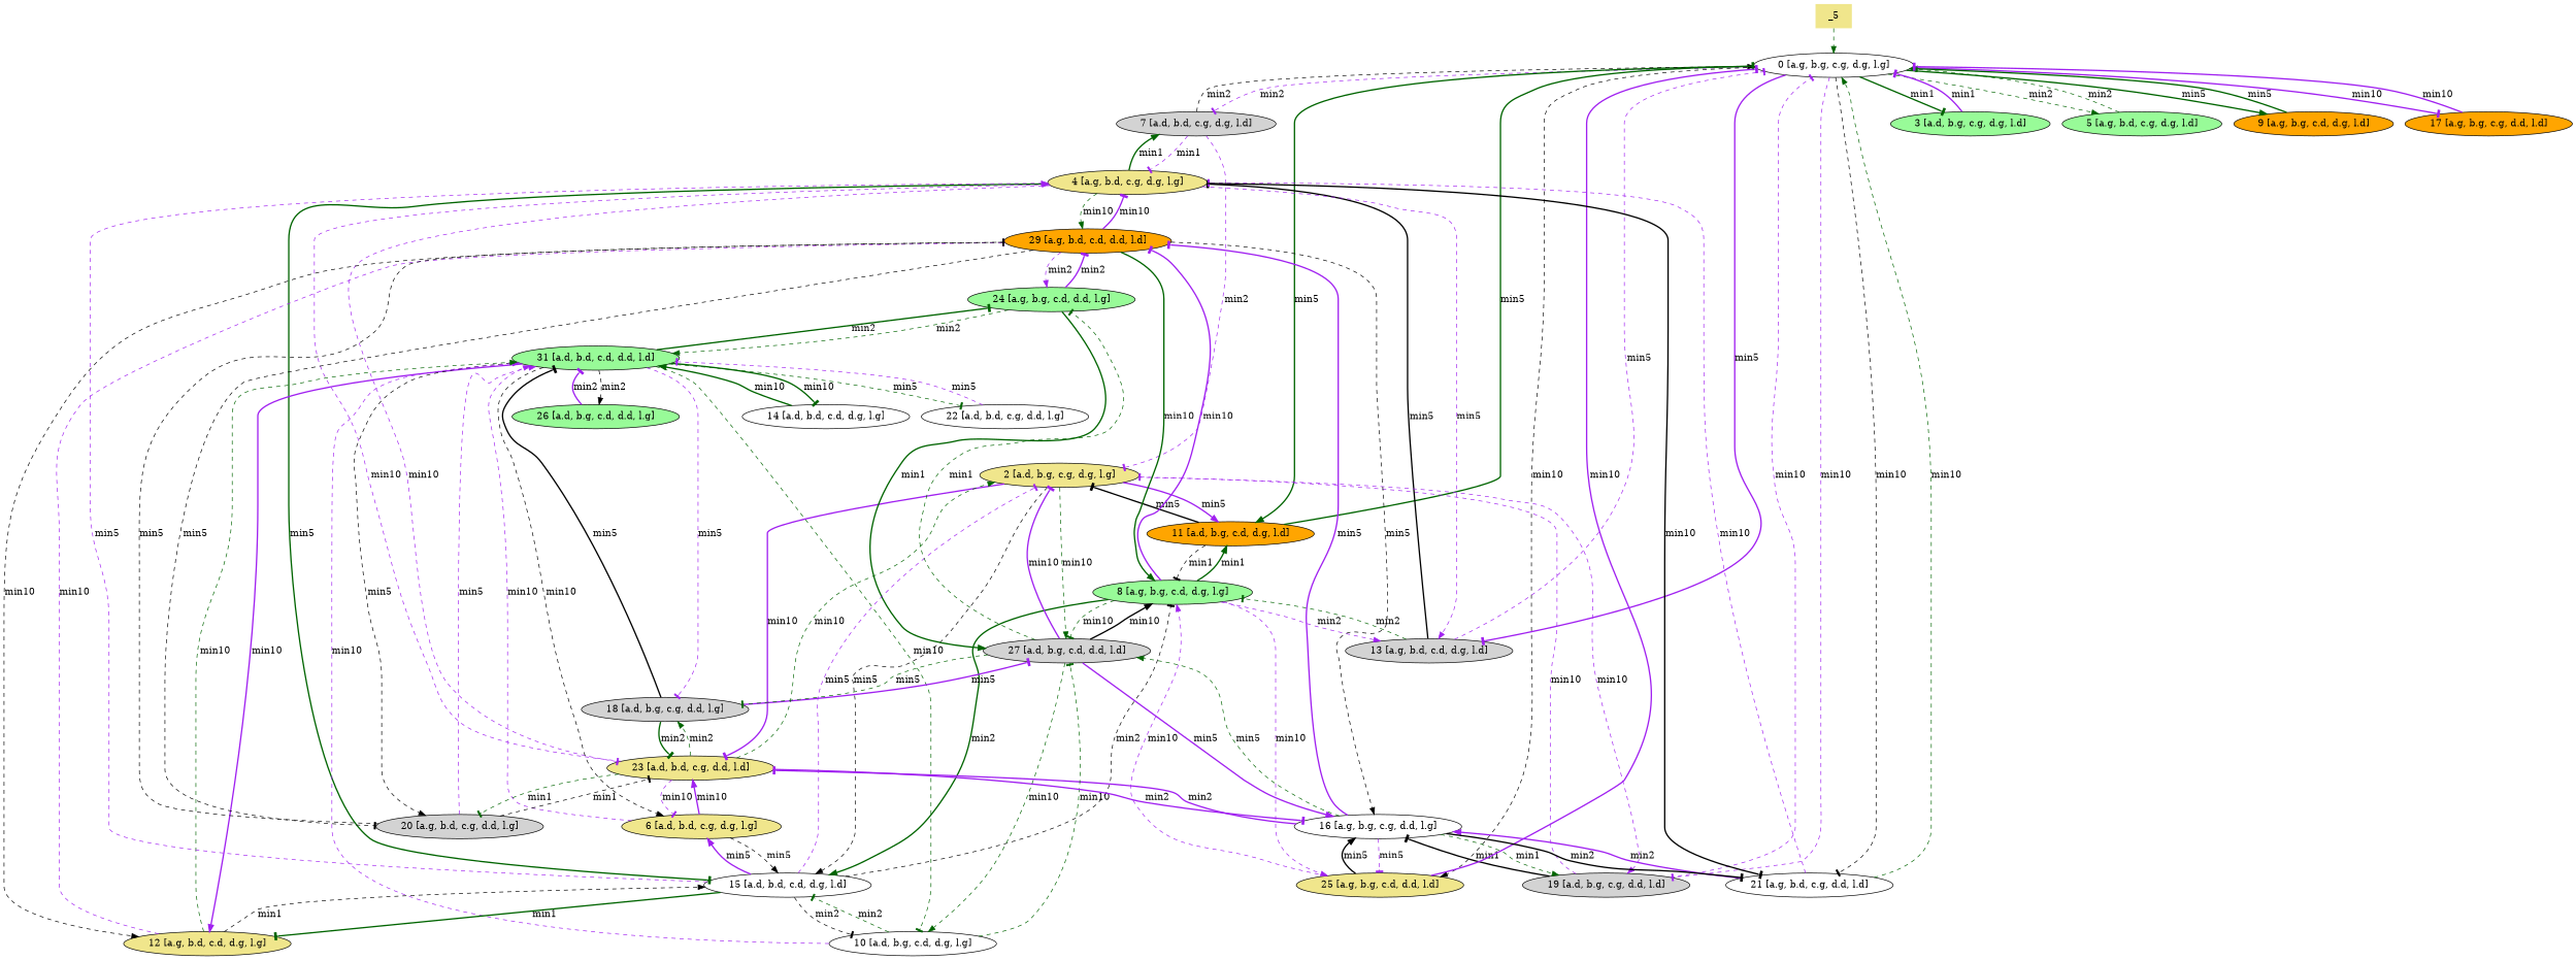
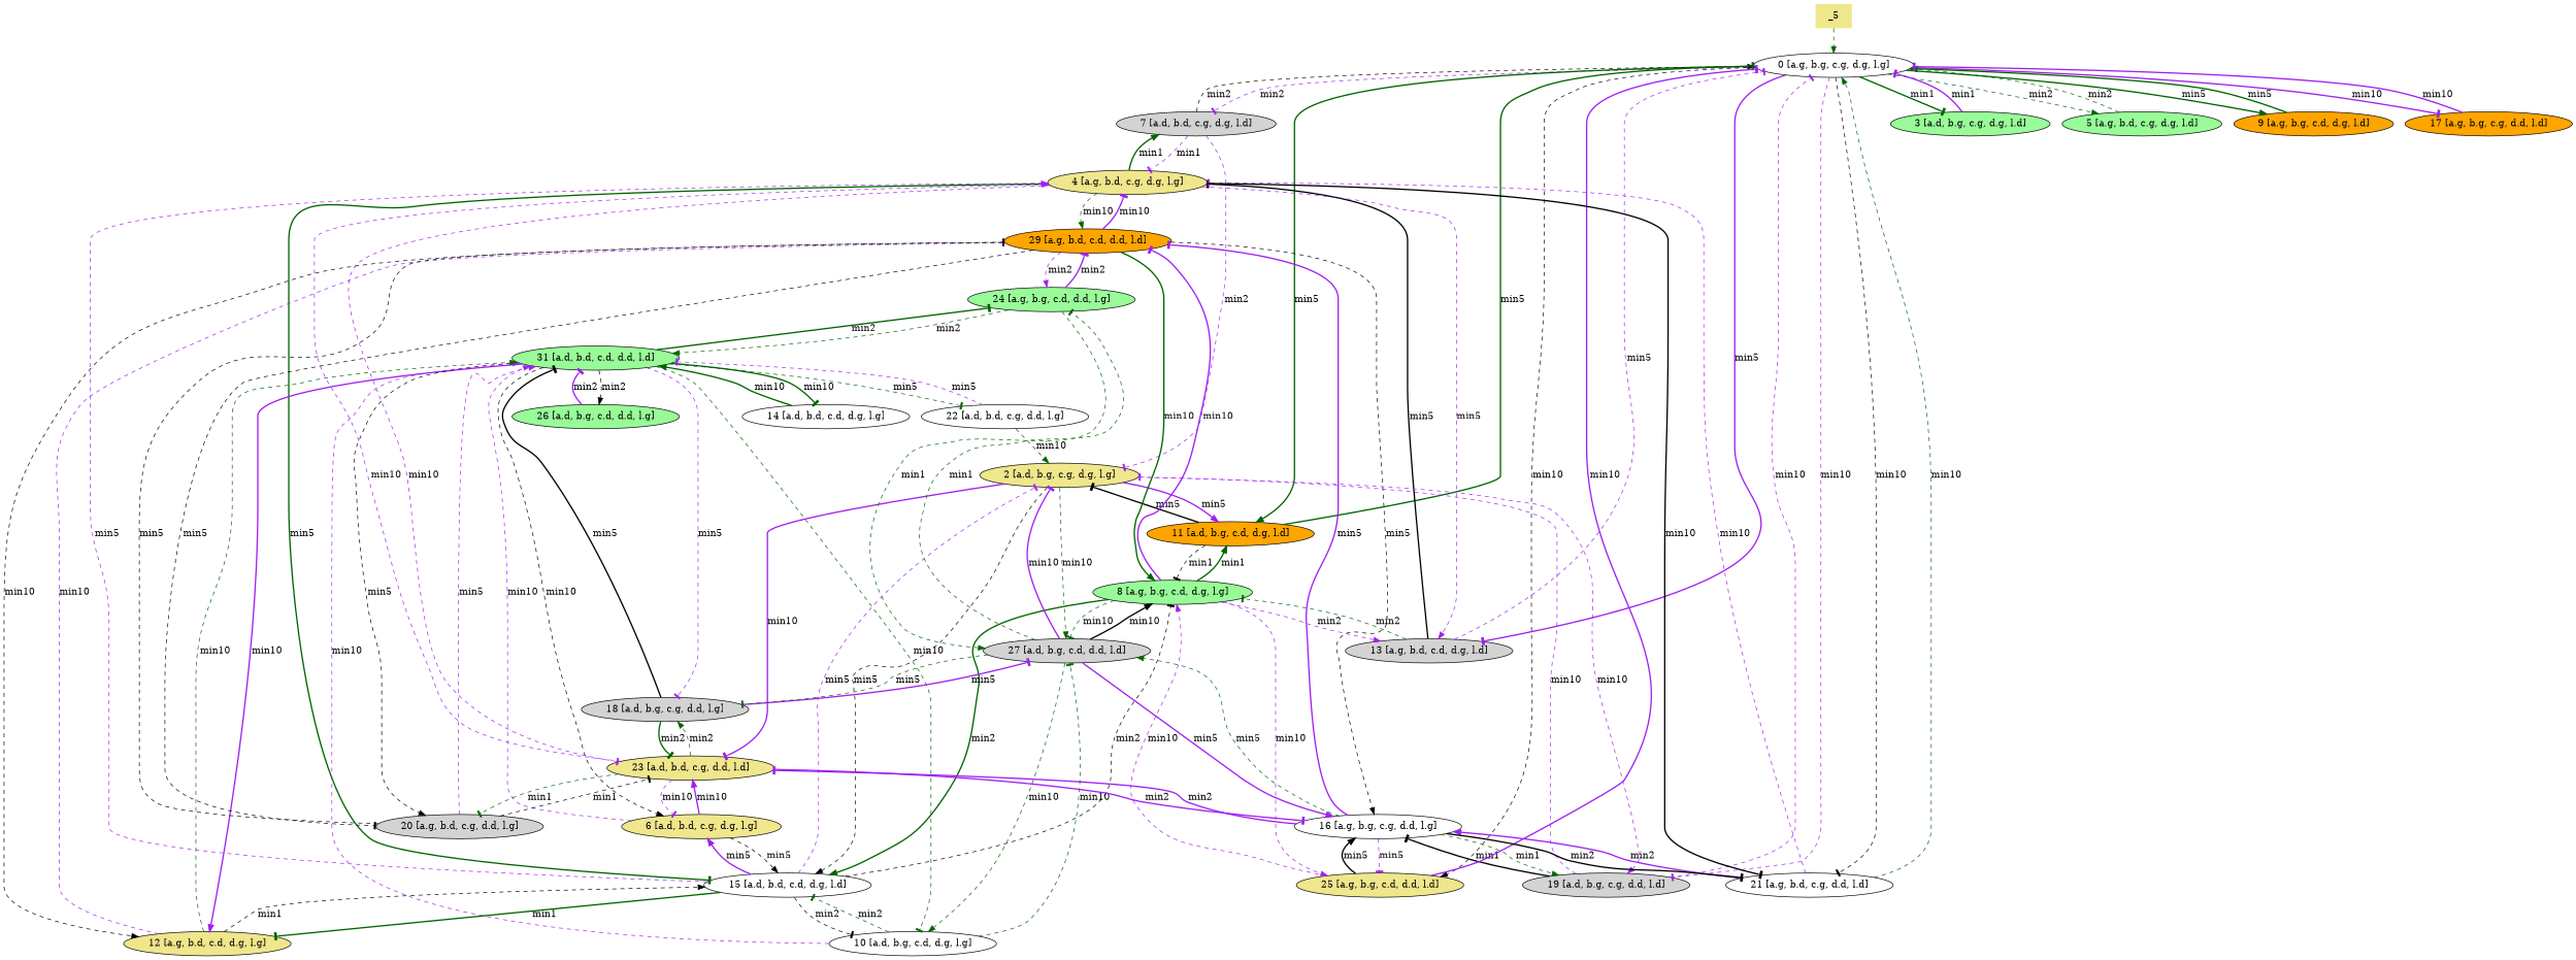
  digraph {
    fontname="DejaVu Serif"
    node [fillcolor=khaki fontname="DejaVu Serif" style=filled]
    edge [arrowhead=tee color=purple fontname="DejaVu Serif" style=dashed]
    n1 [label=_5 shape=none]
    n2 [fillcolor=white label="0 [a.g, b.g, c.g, d.g, l.g]"]
    n3 [fillcolor=lightgrey label="7 [a.d, b.d, c.g, d.g, l.d]"]
    n4 [fillcolor=orange label="11 [a.d, b.g, c.d, d.g, l.d]"]
    n5 [fillcolor=lightgrey label="19 [a.d, b.g, c.g, d.d, l.d]"]
    n6 [fillcolor=palegreen label="3 [a.d, b.g, c.g, d.g, l.d]"]
    n7 [fillcolor=lightgrey label="13 [a.g, b.d, c.d, d.g, l.d]"]
    n8 [fillcolor=white label="21 [a.g, b.d, c.g, d.d, l.d]"]
    n9 [fillcolor=palegreen label="5 [a.g, b.d, c.g, d.g, l.d]"]
    n10 [label="25 [a.g, b.g, c.d, d.d, l.d]"]
    n11 [fillcolor=orange label="9 [a.g, b.g, c.d, d.g, l.d]"]
    n12 [fillcolor=orange label="17 [a.g, b.g, c.g, d.d, l.d]"]
    n13 [label="2 [a.d, b.g, c.g, d.g, l.g]"]
    n14 [label="4 [a.g, b.d, c.g, d.g, l.g]"]
    n15 [fillcolor=palegreen label="8 [a.g, b.g, c.d, d.g, l.g]"]
    n16 [fillcolor=white label="16 [a.g, b.g, c.g, d.d, l.g]"]
    n17 [fillcolor=palegreen label="31 [a.d, b.d, c.d, d.d, l.d]"]
    n18 [fillcolor=white label="14 [a.d, b.d, c.d, d.g, l.g]"]
    n19 [fillcolor=white label="22 [a.d, b.d, c.g, d.d, l.g]"]
    n20 [label="6 [a.d, b.d, c.g, d.g, l.g]"]
    n21 [fillcolor=palegreen label="26 [a.d, b.g, c.d, d.d, l.g]"]
    n22 [fillcolor=white label="10 [a.d, b.g, c.d, d.g, l.g]"]
    n23 [fillcolor=lightgrey label="18 [a.d, b.g, c.g, d.d, l.g]"]
    n24 [label="12 [a.g, b.d, c.d, d.g, l.g]"]
    n25 [fillcolor=lightgrey label="20 [a.g, b.d, c.g, d.d, l.g]"]
    n26 [fillcolor=palegreen label="24 [a.g, b.g, c.d, d.d, l.g]"]
    n27 [fillcolor=white label="15 [a.d, b.d, c.d, d.g, l.d]"]
    n28 [label="23 [a.d, b.d, c.g, d.d, l.d]"]
    n29 [fillcolor=lightgrey label="27 [a.d, b.g, c.d, d.d, l.d]"]
    n30 [fillcolor=orange label="29 [a.g, b.d, c.d, d.d, l.d]"]
    n1 -> n2 [arrowhead=normal color=darkgreen]
    n2 -> n3 [label=min2]
    n2 -> n4 [arrowhead=normal color=darkgreen label=min5 style=bold]
    n2 -> n5 [label=min10]
    n2 -> n6 [color=darkgreen label=min1 style=bold]
    n2 -> n7 [label=min5 style=bold]
    n2 -> n8 [color=black label=min10]
    n2 -> n9 [arrowhead=normal color=darkgreen label=min2]
    n2 -> n10 [arrowhead=normal color=black label=min10]
    n2 -> n11 [arrowhead=normal color=darkgreen label=min5 style=bold]
    n2 -> n12 [label=min10 style=bold]
    n3 -> n2 [arrowhead=normal color=black label=min2]
    n3 -> n13 [label=min2]
    n3 -> n14 [label=min1]
    n4 -> n2 [color=darkgreen label=min5 style=bold]
    n4 -> n13 [color=black label=min5 style=bold]
    n4 -> n15 [color=black label=min1]
    n5 -> n2 [label=min10]
    n5 -> n13 [label=min10]
    n5 -> n16 [color=black label=min1 style=bold]
    n6 -> n2 [label=min1 style=bold]
    n7 -> n2 [label=min5]
    n7 -> n14 [color=black label=min5 style=bold]
    n7 -> n15 [color=darkgreen label=min2]
    n8 -> n2 [arrowhead=normal color=darkgreen label=min10]
    n8 -> n14 [label=min10]
    n8 -> n16 [arrowhead=normal label=min2 style=bold]
    n9 -> n2 [arrowhead=normal color=darkgreen label=min2]
    n10 -> n2 [label=min10 style=bold]
    n10 -> n15 [arrowhead=normal label=min10]
    n10 -> n16 [arrowhead=normal color=black label=min5 style=bold]
    n11 -> n2 [arrowhead=normal color=darkgreen label=min5 style=bold]
    n12 -> n2 [label=min10 style=bold]
    n13 -> n4 [arrowhead=normal label=min5 style=bold]
    n13 -> n5 [arrowhead=normal label=min10]
    n13 -> n27 [arrowhead=normal color=black label=min5]
    n13 -> n28 [label=min10 style=bold]
    n13 -> n29 [arrowhead=normal color=darkgreen label=min10]
    n14 -> n3 [arrowhead=normal color=darkgreen label=min1 style=bold]
    n14 -> n7 [arrowhead=normal label=min5]
    n14 -> n8 [color=black label=min10 style=bold]
    n14 -> n27 [color=darkgreen label=min5 style=bold]
    n14 -> n28 [label=min10]
    n14 -> n30 [arrowhead=normal color=darkgreen label=min10]
    n15 -> n4 [arrowhead=normal color=darkgreen label=min1 style=bold]
    n15 -> n7 [arrowhead=normal label=min2]
    n15 -> n10 [arrowhead=normal label=min10]
    n15 -> n27 [arrowhead=normal color=darkgreen label=min2 style=bold]
    n15 -> n29 [color=darkgreen label=min10]
    n15 -> n30 [label=min10 style=bold]
    n16 -> n5 [arrowhead=normal color=darkgreen label=min1]
    n16 -> n8 [color=black label=min2 style=bold]
    n16 -> n10 [label=min5]
    n16 -> n28 [label=min2 style=bold]
    n16 -> n29 [arrowhead=normal color=darkgreen label=min5]
    n16 -> n30 [label=min5 style=bold]
    n17 -> n18 [color=darkgreen label=min10 style=bold]
    n17 -> n19 [color=darkgreen label=min5]
    n17 -> n20 [arrowhead=normal color=black label=min10]
    n17 -> n21 [arrowhead=normal color=black label=min2]
    n17 -> n22 [color=darkgreen label=min10]
    n17 -> n23 [label=min5]
    n17 -> n24 [arrowhead=normal label=min10 style=bold]
    n17 -> n25 [arrowhead=normal color=black label=min5]
    n17 -> n26 [color=darkgreen label=min2 style=bold]
    n18 -> n17 [arrowhead=normal color=darkgreen label=min10 style=bold]
    n19 -> n17 [label=min5]
    n20 -> n17 [arrowhead=normal label=min10]
    n20 -> n27 [arrowhead=normal color=black label=min5]
    n20 -> n28 [arrowhead=normal label=min10 style=bold]
    n21 -> n17 [label=min2 style=bold]
    n22 -> n17 [arrowhead=normal label=min10]
    n22 -> n27 [color=darkgreen label=min2]
    n22 -> n29 [color=darkgreen label=min10]
    n23 -> n17 [color=black label=min5 style=bold]
    n23 -> n28 [color=darkgreen label=min2 style=bold]
    n23 -> n29 [label=min5 style=bold]
    n24 -> n17 [arrowhead=normal color=darkgreen label=min10]
    n24 -> n27 [arrowhead=normal color=black label=min1]
    n24 -> n30 [label=min10]
    n25 -> n17 [arrowhead=normal label=min5]
    n25 -> n28 [color=black label=min1]
    n25 -> n30 [color=black label=min5]
    n26 -> n17 [arrowhead=normal color=darkgreen label=min2]
-   n26 -> n29 [arrowhead=normal color=darkgreen label=min1 style=bold]
+   n26 -> n29 [arrowhead=normal color=darkgreen label=min1]
    n26 -> n30 [label=min2 style=bold]
    n27 -> n13 [label=min5]
    n27 -> n14 [arrowhead=normal label=min5]
    n27 -> n15 [color=black label=min2]
    n27 -> n20 [arrowhead=normal label=min5 style=bold]
    n27 -> n22 [color=black label=min2]
    n27 -> n24 [color=darkgreen label=min1 style=bold]
-   n28 -> n13 [arrowhead=normal color=darkgreen label=min10]
+   n19 -> n13 [arrowhead=normal color=darkgreen label=min10]
    n28 -> n14 [arrowhead=normal label=min10]
    n28 -> n16 [label=min2 style=bold]
    n28 -> n20 [label=min10]
    n28 -> n23 [arrowhead=normal color=darkgreen label=min2]
    n28 -> n25 [color=darkgreen label=min1]
    n29 -> n13 [label=min10 style=bold]
    n29 -> n15 [arrowhead=normal color=black label=min10 style=bold]
    n29 -> n16 [arrowhead=normal label=min5 style=bold]
    n29 -> n22 [arrowhead=normal color=darkgreen label=min10]
    n29 -> n23 [color=darkgreen label=min5]
    n29 -> n26 [color=darkgreen label=min1]
    n30 -> n14 [label=min10 style=bold]
    n30 -> n15 [arrowhead=normal color=darkgreen label=min10 style=bold]
    n30 -> n16 [arrowhead=normal color=black label=min5]
    n30 -> n24 [arrowhead=normal color=black label=min10]
    n30 -> n25 [color=black label=min5]
    n30 -> n26 [arrowhead=normal label=min2]
  }
